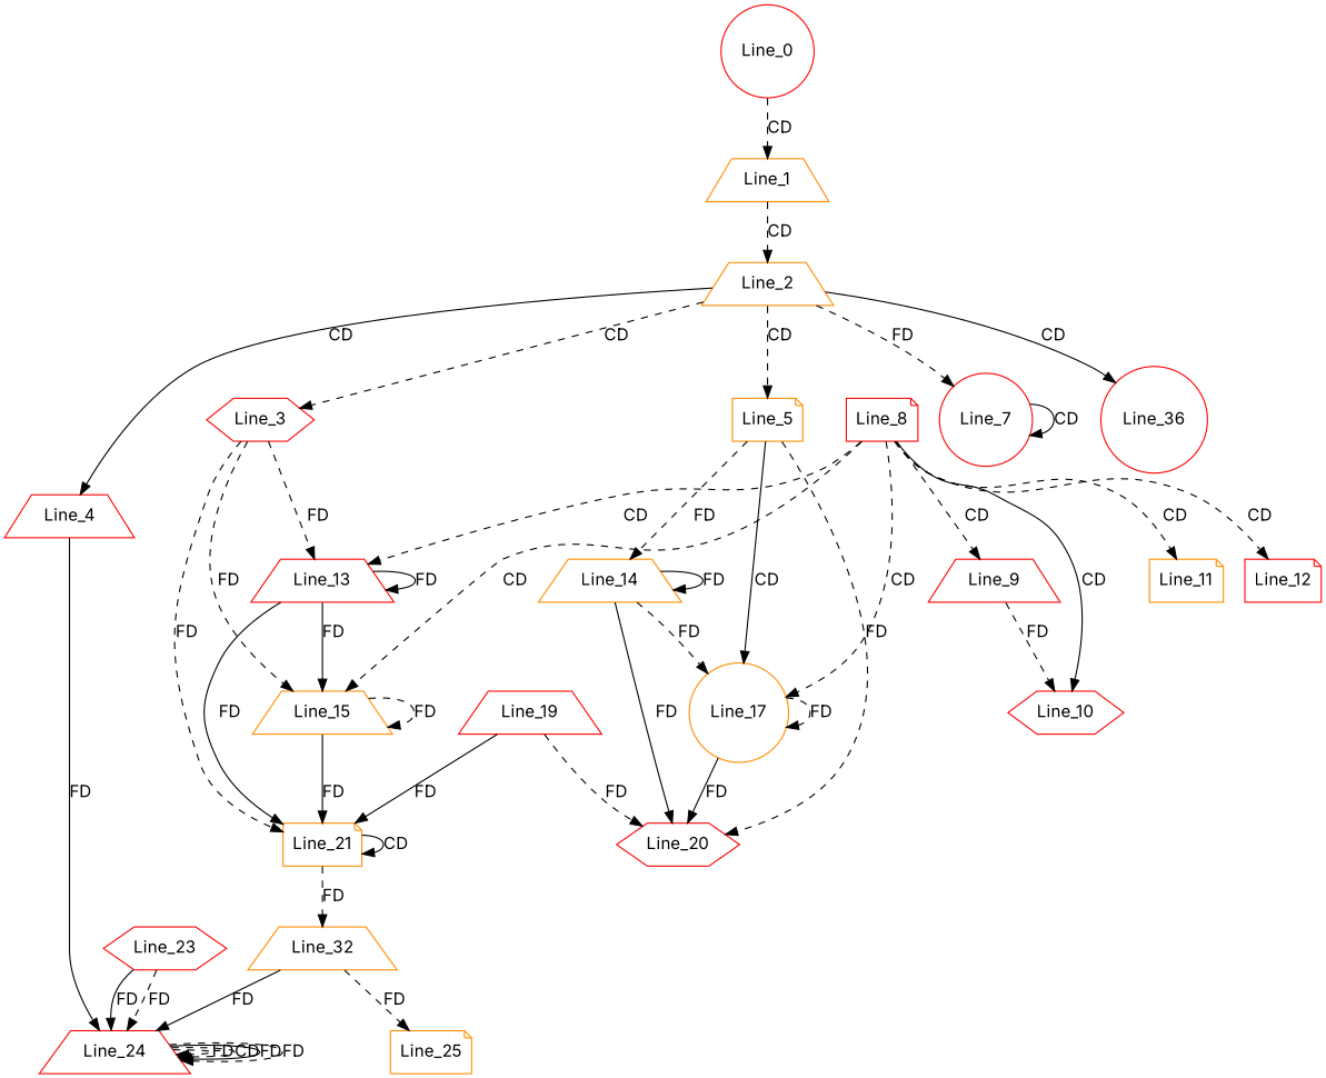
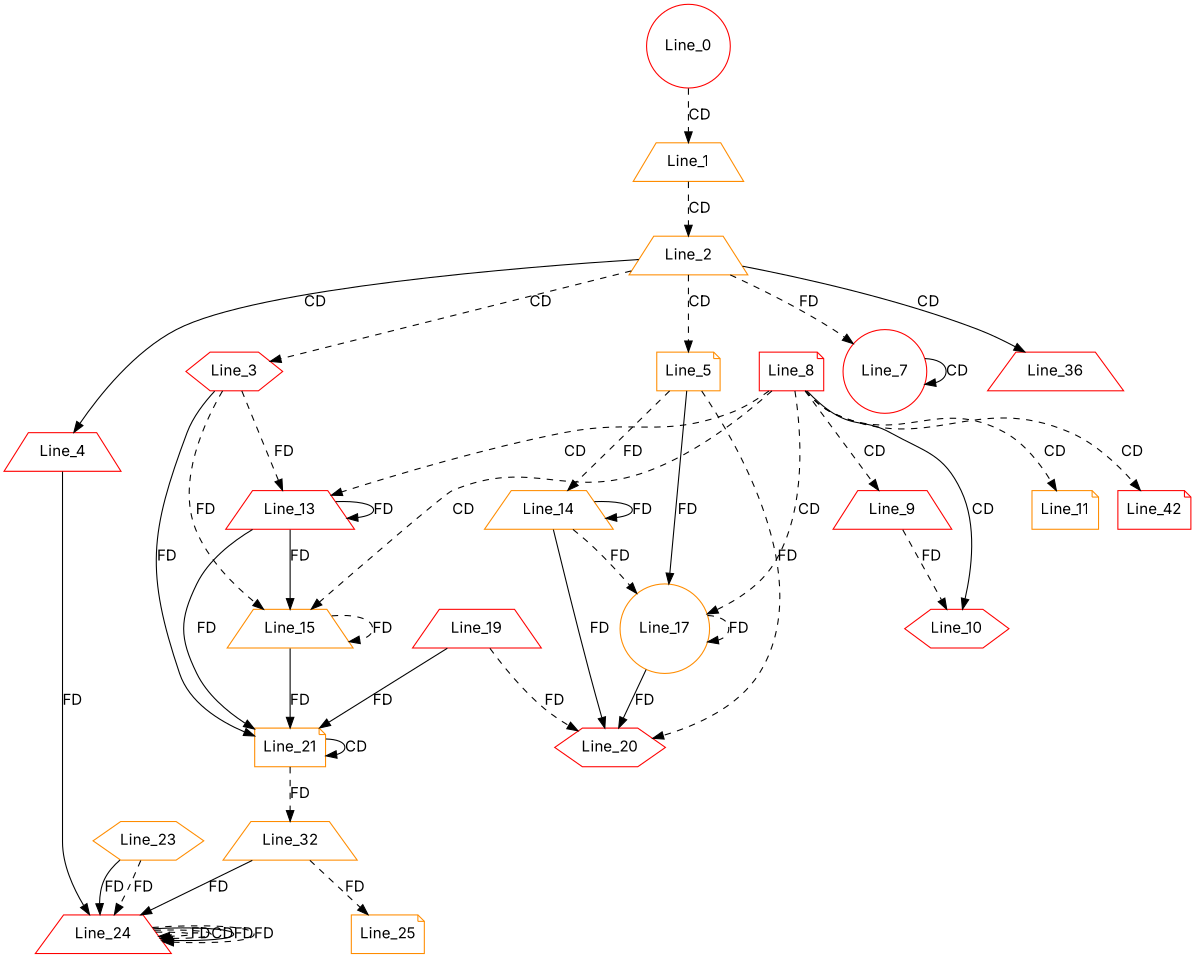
  digraph {
    fontname=Inter
    node [color=red fontname=Inter shape=trapezium]
    edge [fontname=Inter style=dashed]
    Line_0 [shape=circle]
    Line_1 [color=darkorange]
    Line_2 [color=darkorange]
    Line_3 [shape=hexagon]
    Line_4
    Line_5 [color=darkorange shape=note]
    Line_7 [shape=circle]
-   Line_36 [shape=circle]
+   Line_36
    Line_13
    n10 [color=darkorange label=Line_15]
    Line_21 [color=darkorange shape=note]
    Line_24
    Line_14 [color=darkorange]
    Line_17 [color=darkorange shape=circle]
    Line_20 [shape=hexagon]
    n16 [color=darkorange label=Line_32]
    Line_8 [shape=note]
    Line_9
    Line_10 [shape=hexagon]
    Line_11 [color=darkorange shape=note]
-   Line_12 [shape=note]
+   Line_12 [shape=note label=Line_42]
    Line_19
    Line_25 [color=darkorange shape=note]
-   Line_23 [shape=hexagon]
+   Line_23 [color=darkorange shape=hexagon]
    Line_0 -> Line_1 [label=CD]
    Line_1 -> Line_2 [label=CD]
    Line_2 -> Line_3 [label=CD]
    Line_2 -> Line_4 [label=CD style=solid]
    Line_2 -> Line_5 [label=CD]
    Line_2 -> Line_7 [label=FD]
    Line_2 -> Line_36 [label=CD style=solid]
    Line_3 -> Line_13 [label=FD]
    Line_3 -> n10 [label=FD]
-   Line_3 -> Line_21 [label=FD]
+   Line_3 -> Line_21 [label=FD style=solid]
    Line_4 -> Line_24 [label=FD style=solid]
    Line_5 -> Line_14 [label=FD]
-   Line_5 -> Line_17 [label=CD style=solid]
+   Line_5 -> Line_17 [label=FD style=solid]
    Line_5 -> Line_20 [label=FD]
    Line_7 -> Line_7 [label=CD style=solid]
    Line_13 -> Line_13 [label=FD style=solid]
    Line_13 -> n10 [label=FD style=solid]
    Line_13 -> Line_21 [label=FD style=solid]
    n10 -> n10 [label=FD]
    n10 -> Line_21 [label=FD style=solid]
    Line_21 -> Line_21 [label=CD style=solid]
    Line_21 -> n16 [label=FD]
    Line_24 -> Line_24 [label=FD]
    Line_24 -> Line_24 [label=CD]
    Line_24 -> Line_24 [label=FD style=solid]
    Line_24 -> Line_24 [label=FD]
    Line_14 -> Line_14 [label=FD style=solid]
    Line_14 -> Line_17 [label=FD]
    Line_14 -> Line_20 [label=FD style=solid]
    Line_17 -> Line_17 [label=FD]
    Line_17 -> Line_20 [label=FD style=solid]
    n16 -> Line_24 [label=FD style=solid]
    n16 -> Line_25 [label=FD]
    Line_8 -> Line_13 [label=CD]
    Line_8 -> n10 [label=CD]
    Line_8 -> Line_17 [label=CD]
    Line_8 -> Line_9 [label=CD]
    Line_8 -> Line_10 [label=CD style=solid]
    Line_8 -> Line_11 [label=CD]
    Line_8 -> Line_12 [label=CD]
    Line_9 -> Line_10 [label=FD]
    Line_19 -> Line_21 [label=FD style=solid]
    Line_19 -> Line_20 [label=FD]
    Line_23 -> Line_24 [label=FD style=solid]
    Line_23 -> Line_24 [label=FD]
  }
